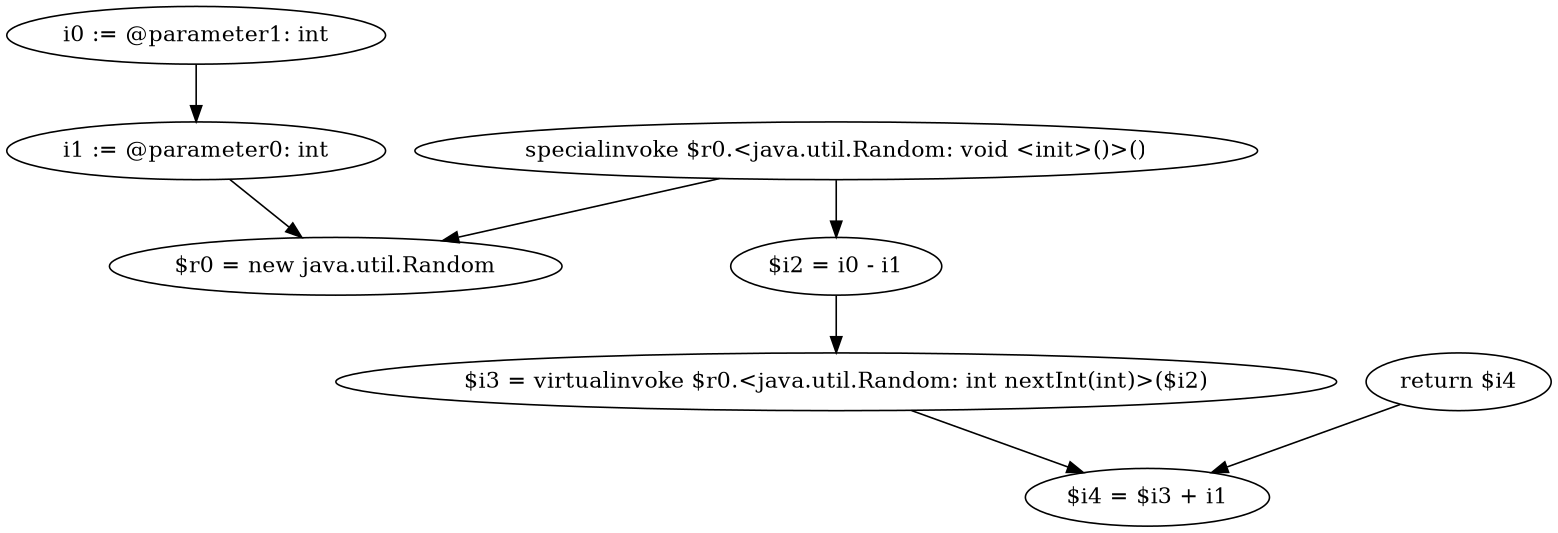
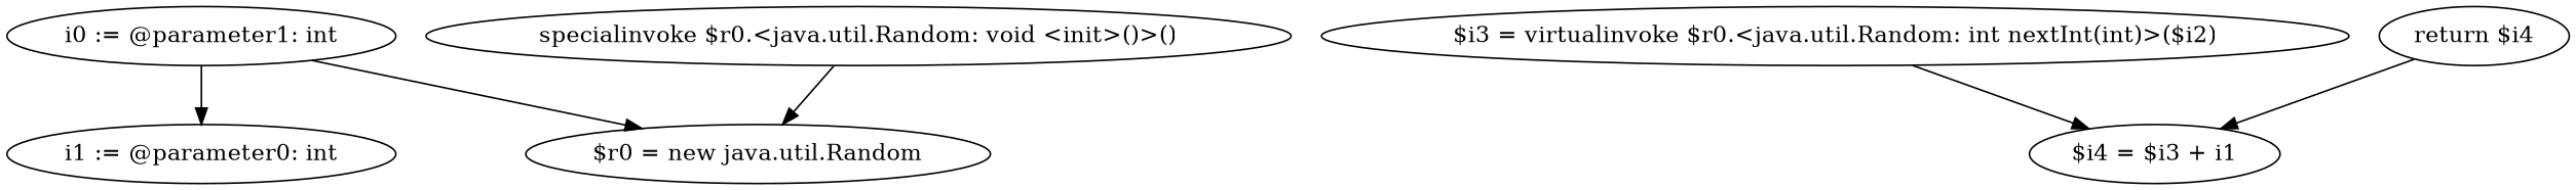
  digraph {
    "i0 := @parameter1: int"
    "i1 := @parameter0: int"
    "$r0 = new java.util.Random"
    "specialinvoke $r0.<java.util.Random: void <init>()>()"
-   "$i2 = i0 - i1"
    "$i3 = virtualinvoke $r0.<java.util.Random: int nextInt(int)>($i2)"
    "$i4 = $i3 + i1"
    "return $i4"
    "i0 := @parameter1: int" -> "i1 := @parameter0: int"
-   "i1 := @parameter0: int" -> "$r0 = new java.util.Random"
+   "i0 := @parameter1: int" -> "$r0 = new java.util.Random"
    "specialinvoke $r0.<java.util.Random: void <init>()>()" -> "$r0 = new java.util.Random"
-   "specialinvoke $r0.<java.util.Random: void <init>()>()" -> "$i2 = i0 - i1"
-   "$i2 = i0 - i1" -> "$i3 = virtualinvoke $r0.<java.util.Random: int nextInt(int)>($i2)"
    "$i3 = virtualinvoke $r0.<java.util.Random: int nextInt(int)>($i2)" -> "$i4 = $i3 + i1"
    "return $i4" -> "$i4 = $i3 + i1"
  }
